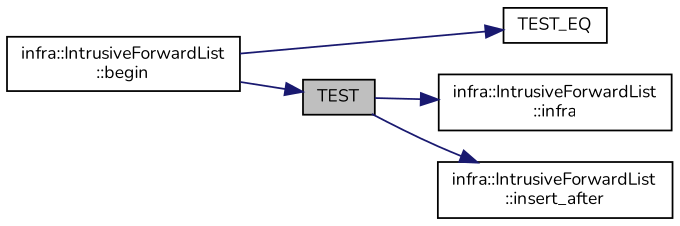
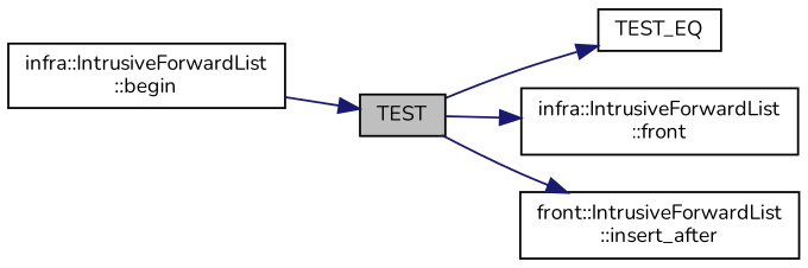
  digraph {
    fontname=Nunito
    rankdir=LR
    node [color=black fillcolor=white fontname=Nunito fontsize=10 shape=record style=filled]
    edge [color=midnightblue fontname=Nunito fontsize=10 labelfontname=Helvetica labelfontsize=10 style=solid]
    n1 [fillcolor=grey75 fontcolor=black height=0.2 label=TEST width=0.4]
    n2 [height=0.2 label=TEST_EQ width=0.4]
-   n3 [height=0.2 label="infra::IntrusiveForwardList\l::infra" width=0.4]
-   n4 [height=0.2 label="infra::IntrusiveForwardList\l::insert_after" width=0.4]
+   n3 [height=0.2 label="infra::IntrusiveForwardList\l::front" width=0.4]
+   n4 [height=0.2 label="front::IntrusiveForwardList\l::insert_after" width=0.4]
    n5 [height=0.2 label="infra::IntrusiveForwardList\l::begin" width=0.4]
-   n5 -> n2
+   n1 -> n2
    n1 -> n3
    n1 -> n4
    n5 -> n1
  }
